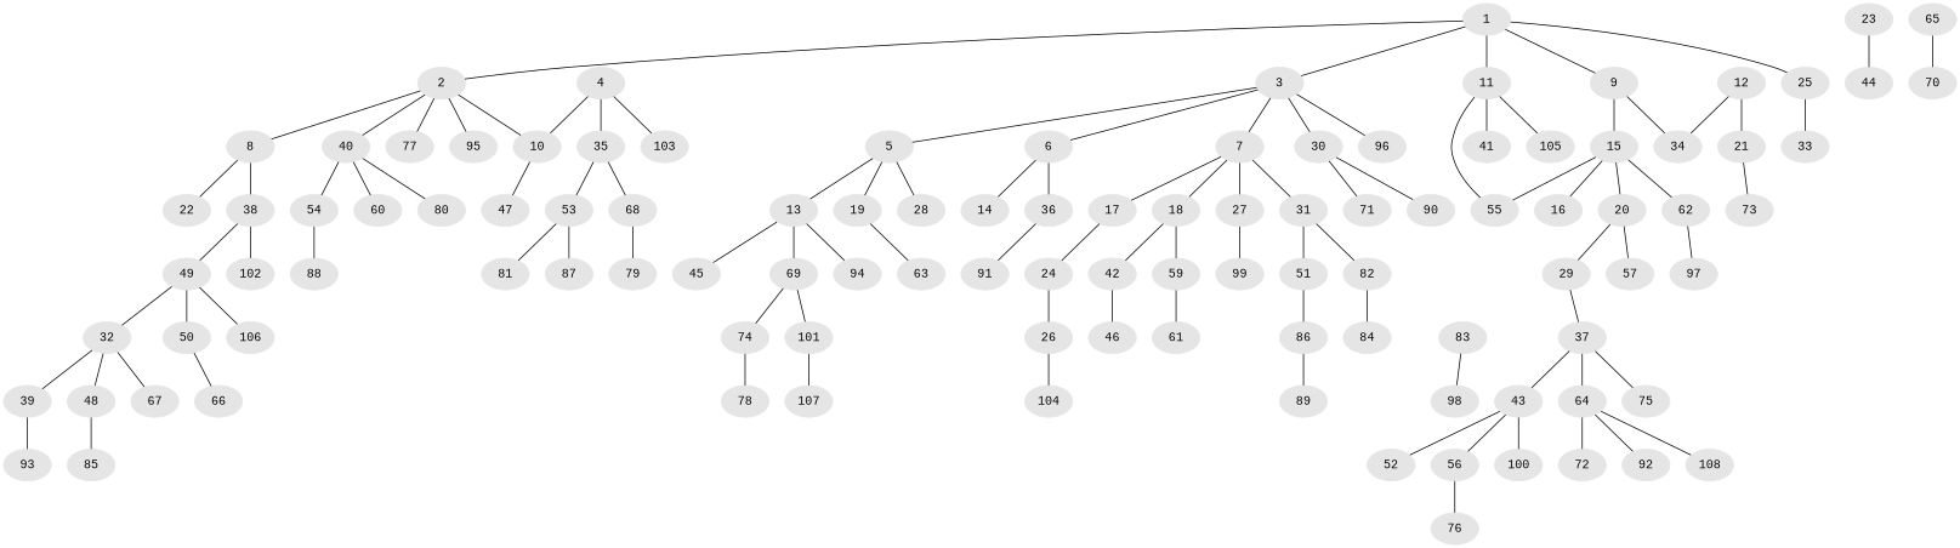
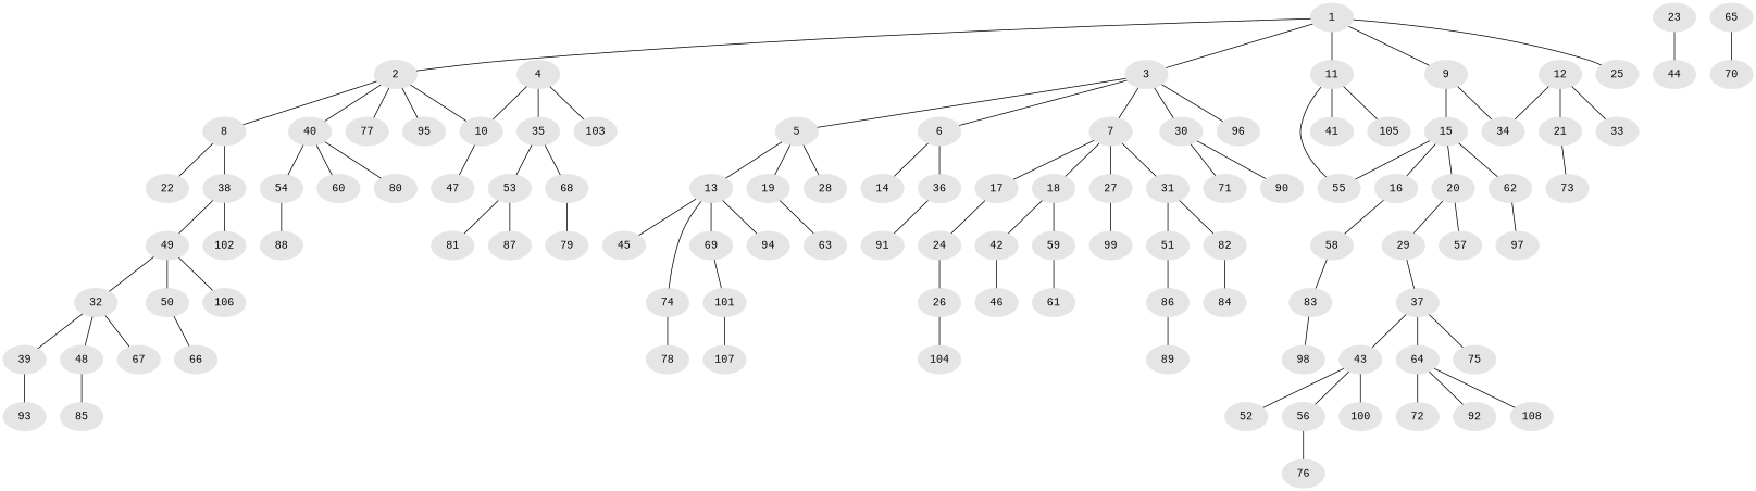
  graph {
    fontname="Liberation Mono"
    node [color=gray90 fontname="Liberation Mono" style=filled]
    edge [fontname="Liberation Mono"]
    1
    2
    3
    9
    11
    25
    8
    40
    77
    95
    10
    5
    6
    7
    30
    96
    15
    34
    41
    105
    55
    33
    4
    35
    103
    22
    38
    54
    60
    80
    13
    19
    28
    14
    36
    17
    18
    27
    31
    71
    90
    47
    53
    68
    45
    69
    94
    63
    91
    24
    42
    59
    99
    51
    82
    49
    102
    12
    21
    16
    20
    62
    23
    44
    73
    65
    70
    74
    101
+   58
    29
    57
    97
    83
    26
    46
    61
    37
    32
    39
    48
    67
    104
    43
    64
    75
    86
    84
    93
    85
    81
    87
    79
    52
    56
    100
    72
    92
    108
    50
    106
    88
    76
    66
    89
    98
    78
    107
    1 -- 2
    1 -- 3
    1 -- 9
    1 -- 11
    1 -- 25
    2 -- 8
    2 -- 40
    2 -- 77
    2 -- 95
    2 -- 10
    3 -- 5
    3 -- 6
    3 -- 7
    3 -- 30
    3 -- 96
    9 -- 15
    9 -- 34
    11 -- 41
    11 -- 105
    11 -- 55
-   25 -- 33
+   12 -- 33
    8 -- 22
    8 -- 38
    40 -- 54
    40 -- 60
    40 -- 80
    10 -- 47
    5 -- 13
    5 -- 19
    5 -- 28
    6 -- 14
    6 -- 36
    7 -- 17
    7 -- 18
    7 -- 27
    7 -- 31
    30 -- 71
    30 -- 90
    15 -- 55
    15 -- 16
    15 -- 20
    15 -- 62
    4 -- 10
    4 -- 35
    4 -- 103
    35 -- 53
    35 -- 68
    38 -- 49
    38 -- 102
    54 -- 88
    13 -- 45
    13 -- 69
    13 -- 94
    19 -- 63
    36 -- 91
    17 -- 24
    18 -- 42
    18 -- 59
    27 -- 99
    31 -- 51
    31 -- 82
    53 -- 81
    53 -- 87
    68 -- 79
-   69 -- 74
+   13 -- 74
    69 -- 101
    24 -- 26
    42 -- 46
    59 -- 61
    51 -- 86
    82 -- 84
    49 -- 32
    49 -- 50
    49 -- 106
    12 -- 34
    12 -- 21
    21 -- 73
+   16 -- 58
    20 -- 29
    20 -- 57
    62 -- 97
    23 -- 44
    65 -- 70
    74 -- 78
    101 -- 107
+   58 -- 83
    29 -- 37
    83 -- 98
    26 -- 104
    37 -- 43
    37 -- 64
    37 -- 75
    32 -- 39
    32 -- 48
    32 -- 67
    39 -- 93
    48 -- 85
    43 -- 52
    43 -- 56
    43 -- 100
    64 -- 72
    64 -- 92
    64 -- 108
    86 -- 89
    56 -- 76
    50 -- 66
  }
